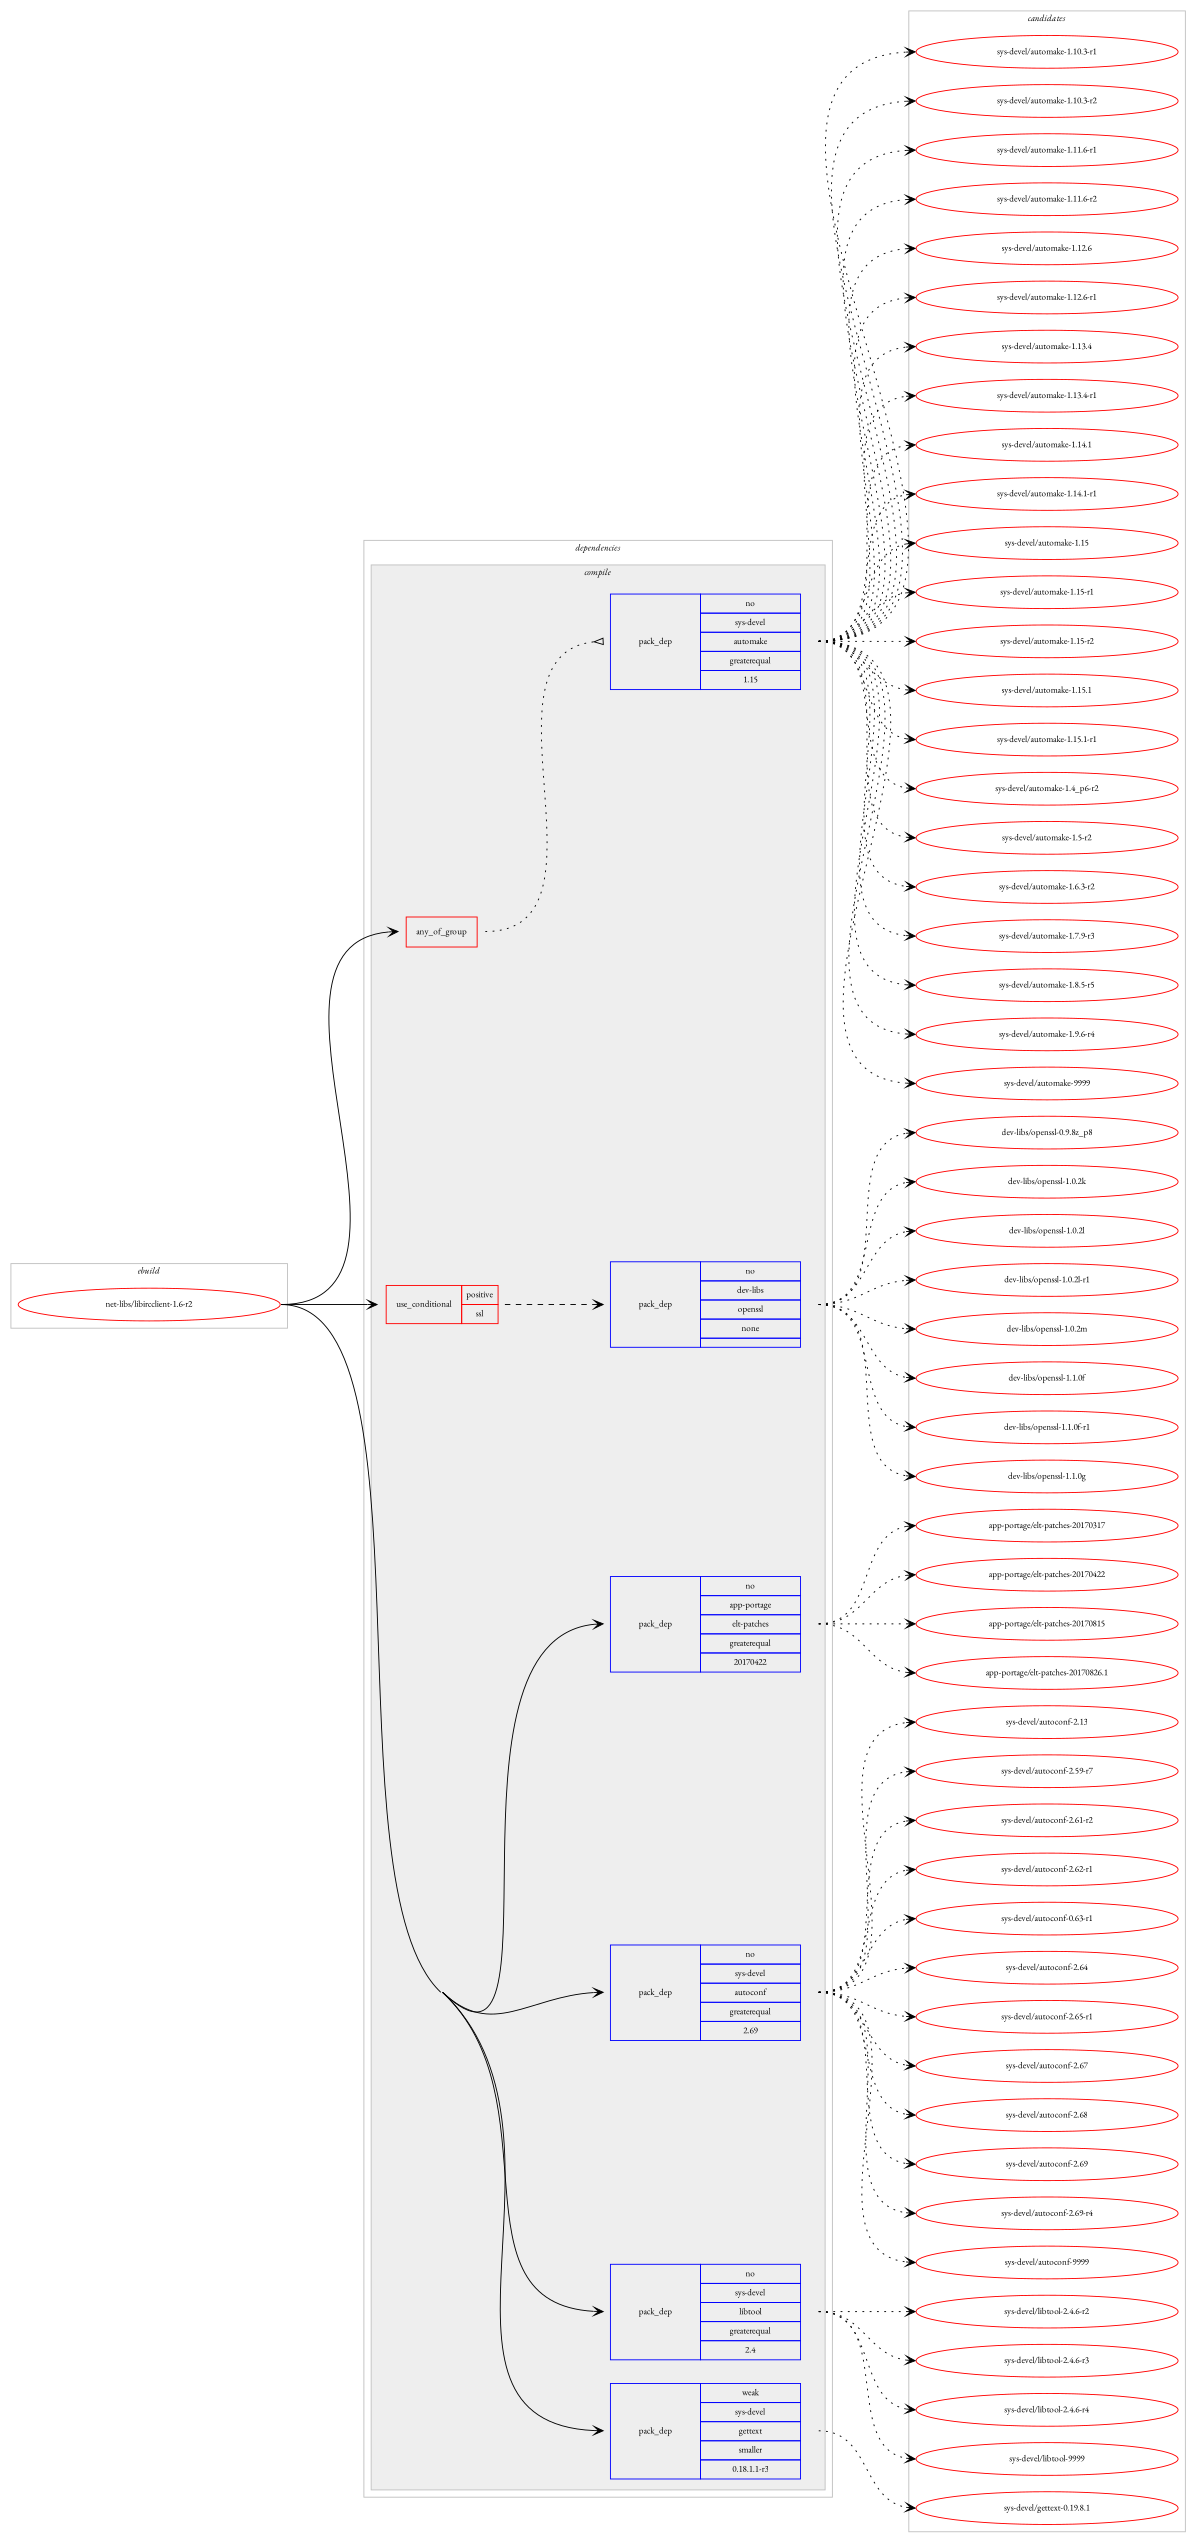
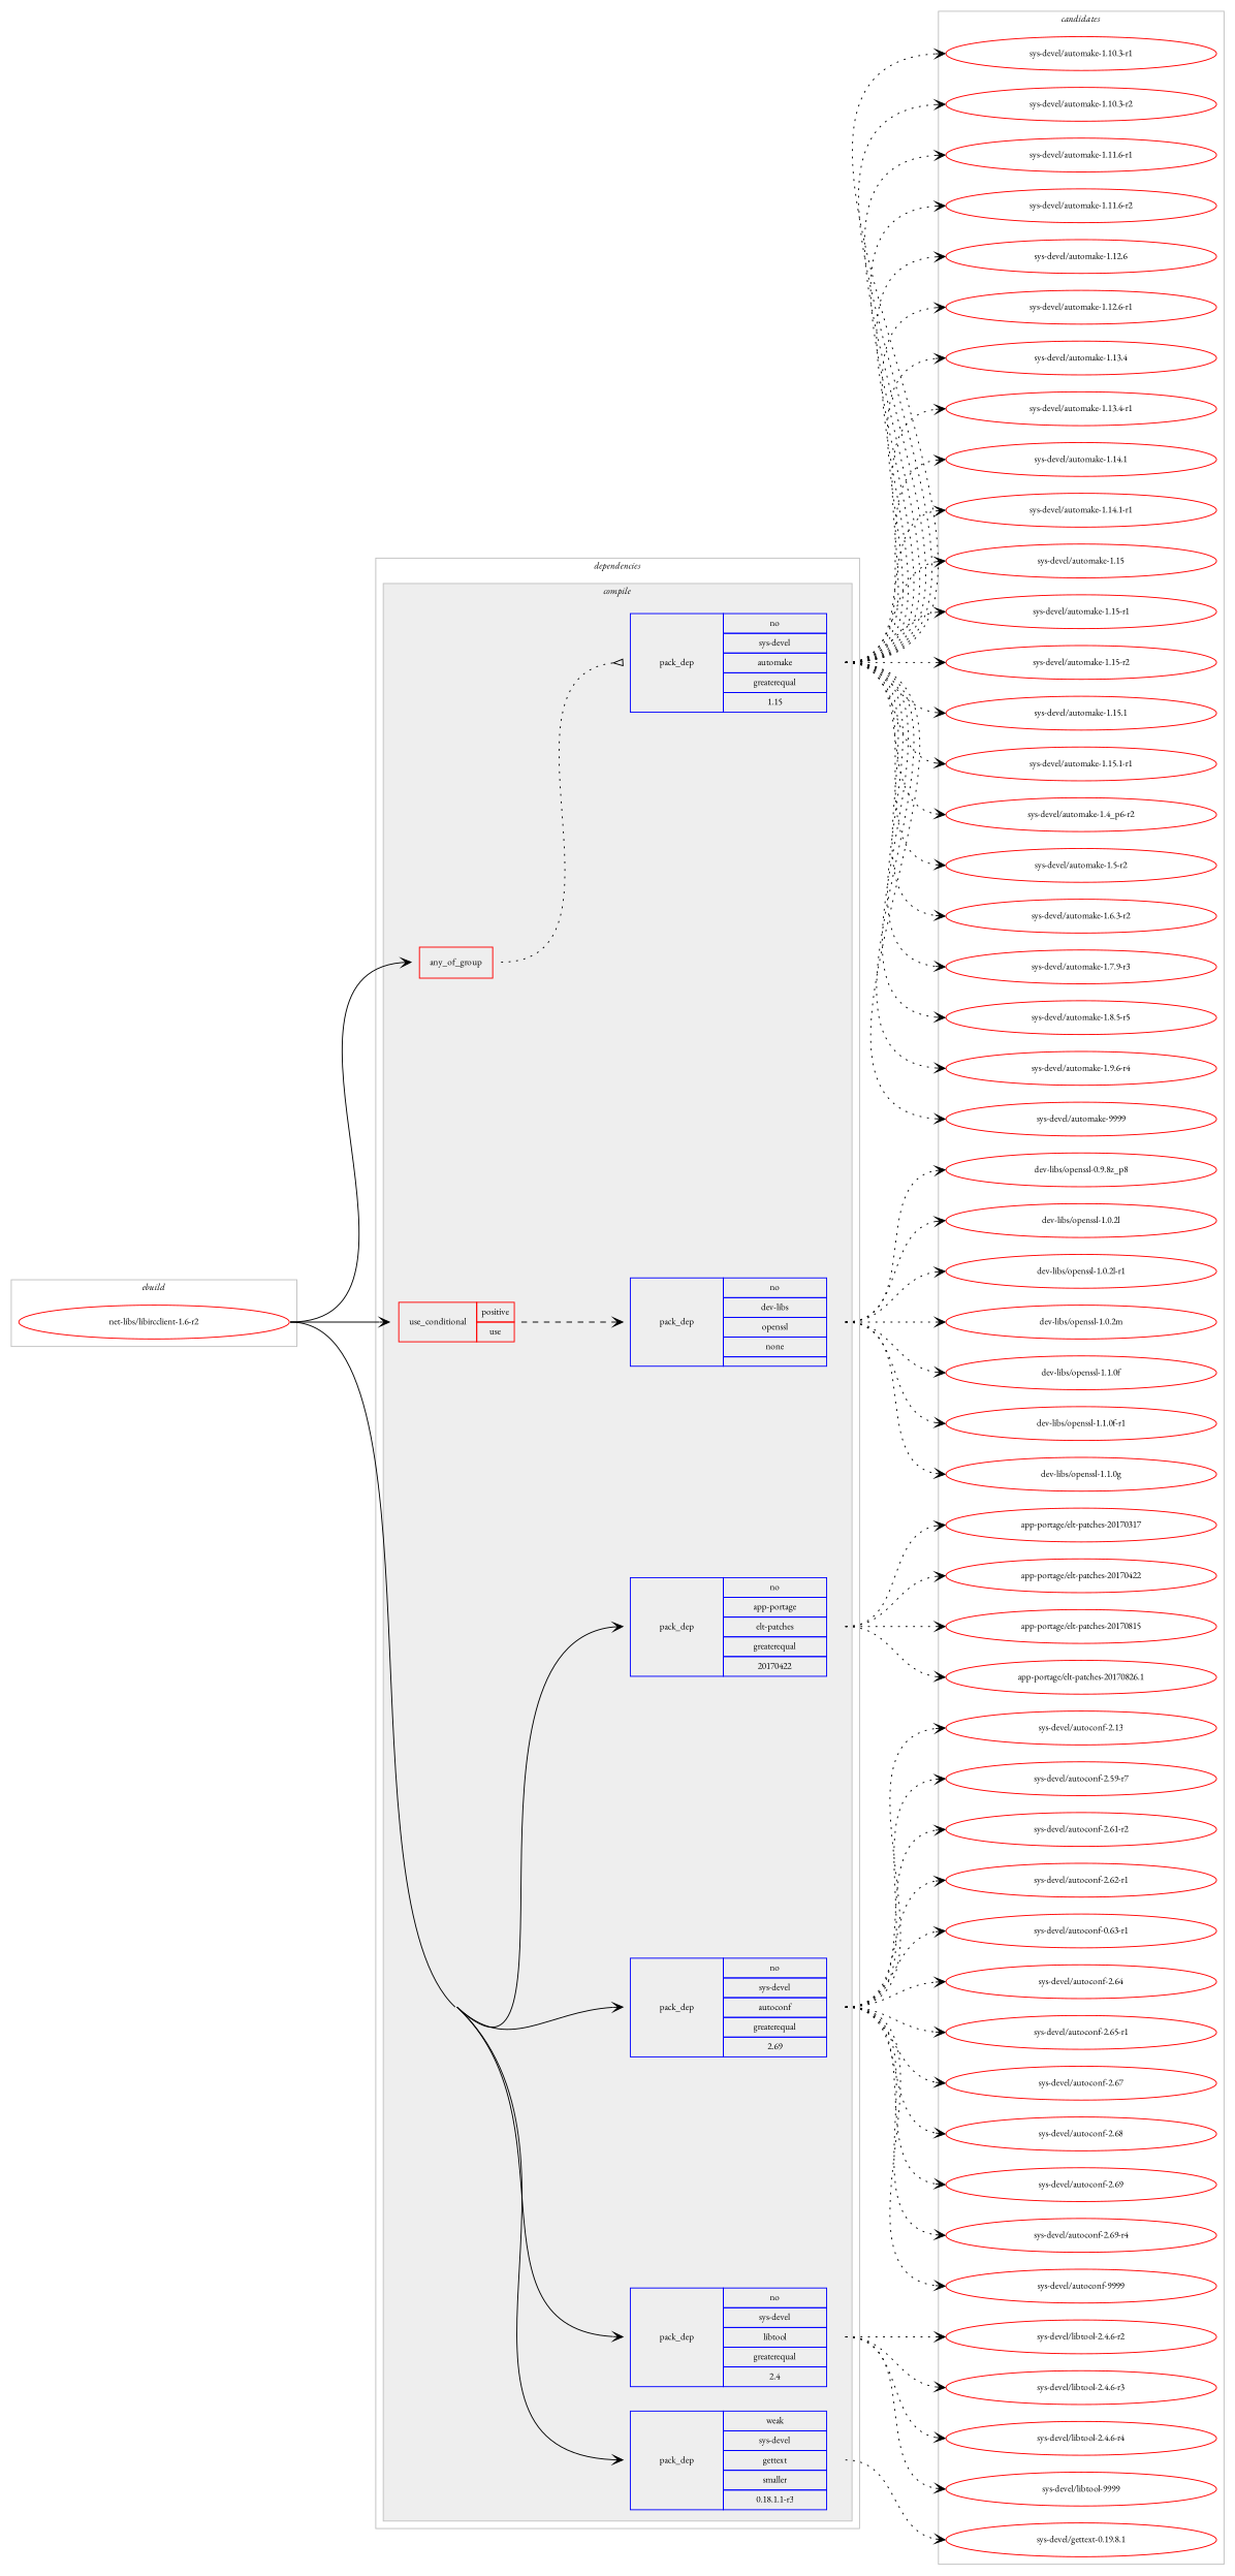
  digraph {
    compound=true
    concentrate=true
    fontname="EB Garamond"
    fontsize=10
    newrank=true
    rankdir=LR
    ranksep=1.5
    node [color=red fontname="EB Garamond" fontsize=10]
    edge [arrowhead=vee fontname="EB Garamond" headport=w style=dotted tailport=e weight=100]
    n1 [label="net-libs/libircclient-1.6-r2" width=4]
    n2 [color=blue label=<<TABLE BORDER="0" CELLBORDER="1" CELLSPACING="0" CELLPADDING="4" WIDTH="220"><TR><TD ROWSPAN="6" CELLPADDING="30">pack_dep</TD></TR><TR><TD WIDTH="110">no</TD></TR><TR><TD>sys-devel</TD></TR><TR><TD>automake</TD></TR><TR><TD>greaterequal</TD></TR><TR><TD>1.15</TD></TR></TABLE>> shape=none]
    n3 [label=<<TABLE BORDER="0" CELLBORDER="1" CELLSPACING="0" CELLPADDING="4"><TR><TD CELLPADDING="10">any_of_group</TD></TR></TABLE>> shape=none]
    n4 [color=blue label=<<TABLE BORDER="0" CELLBORDER="1" CELLSPACING="0" CELLPADDING="4" WIDTH="220"><TR><TD ROWSPAN="6" CELLPADDING="30">pack_dep</TD></TR><TR><TD WIDTH="110">no</TD></TR><TR><TD>dev-libs</TD></TR><TR><TD>openssl</TD></TR><TR><TD>none</TD></TR><TR><TD></TD></TR></TABLE>> shape=none]
-   n5 [label=<<TABLE BORDER="0" CELLBORDER="1" CELLSPACING="0" CELLPADDING="4"><TR><TD ROWSPAN="3" CELLPADDING="10">use_conditional</TD></TR><TR><TD>positive</TD></TR><TR><TD>ssl</TD></TR></TABLE>> shape=none]
+   n5 [label=<<TABLE BORDER="0" CELLBORDER="1" CELLSPACING="0" CELLPADDING="4"><TR><TD ROWSPAN="3" CELLPADDING="10">use_conditional</TD></TR><TR><TD>positive</TD></TR><TR><TD>use</TD></TR></TABLE>> shape=none]
    n6 [color=blue label=<<TABLE BORDER="0" CELLBORDER="1" CELLSPACING="0" CELLPADDING="4" WIDTH="220"><TR><TD ROWSPAN="6" CELLPADDING="30">pack_dep</TD></TR><TR><TD WIDTH="110">no</TD></TR><TR><TD>app-portage</TD></TR><TR><TD>elt-patches</TD></TR><TR><TD>greaterequal</TD></TR><TR><TD>20170422</TD></TR></TABLE>> shape=none]
    n7 [color=blue label=<<TABLE BORDER="0" CELLBORDER="1" CELLSPACING="0" CELLPADDING="4" WIDTH="220"><TR><TD ROWSPAN="6" CELLPADDING="30">pack_dep</TD></TR><TR><TD WIDTH="110">no</TD></TR><TR><TD>sys-devel</TD></TR><TR><TD>autoconf</TD></TR><TR><TD>greaterequal</TD></TR><TR><TD>2.69</TD></TR></TABLE>> shape=none]
    n8 [color=blue label=<<TABLE BORDER="0" CELLBORDER="1" CELLSPACING="0" CELLPADDING="4" WIDTH="220"><TR><TD ROWSPAN="6" CELLPADDING="30">pack_dep</TD></TR><TR><TD WIDTH="110">no</TD></TR><TR><TD>sys-devel</TD></TR><TR><TD>libtool</TD></TR><TR><TD>greaterequal</TD></TR><TR><TD>2.4</TD></TR></TABLE>> shape=none]
    n9 [color=blue label=<<TABLE BORDER="0" CELLBORDER="1" CELLSPACING="0" CELLPADDING="4" WIDTH="220"><TR><TD ROWSPAN="6" CELLPADDING="30">pack_dep</TD></TR><TR><TD WIDTH="110">weak</TD></TR><TR><TD>sys-devel</TD></TR><TR><TD>gettext</TD></TR><TR><TD>smaller</TD></TR><TR><TD>0.18.1.1-r3</TD></TR></TABLE>> shape=none]
    n10 [label="sys-devel/automake-1.10.3-r1" width=4]
    n11 [label="sys-devel/automake-1.10.3-r2" width=4]
    n12 [label="sys-devel/automake-1.11.6-r1" width=4]
    n13 [label="sys-devel/automake-1.11.6-r2" width=4]
    n14 [label="sys-devel/automake-1.12.6" width=4]
    n15 [label="sys-devel/automake-1.12.6-r1" width=4]
    n16 [label="sys-devel/automake-1.13.4" width=4]
    n17 [label="sys-devel/automake-1.13.4-r1" width=4]
    n18 [label="sys-devel/automake-1.14.1" width=4]
    n19 [label="sys-devel/automake-1.14.1-r1" width=4]
    n20 [label="sys-devel/automake-1.15" width=4]
    n21 [label="sys-devel/automake-1.15-r1" width=4]
    n22 [label="sys-devel/automake-1.15-r2" width=4]
    n23 [label="sys-devel/automake-1.15.1" width=4]
    n24 [label="sys-devel/automake-1.15.1-r1" width=4]
    n25 [label="sys-devel/automake-1.4_p6-r2" width=4]
    n26 [label="sys-devel/automake-1.5-r2" width=4]
    n27 [label="sys-devel/automake-1.6.3-r2" width=4]
    n28 [label="sys-devel/automake-1.7.9-r3" width=4]
    n29 [label="sys-devel/automake-1.8.5-r5" width=4]
    n30 [label="sys-devel/automake-1.9.6-r4" width=4]
    n31 [label="sys-devel/automake-9999" width=4]
    n32 [label="dev-libs/openssl-0.9.8z_p8" width=4]
-   n33 [label="dev-libs/openssl-1.0.2k" width=4]
    n34 [label="dev-libs/openssl-1.0.2l" width=4]
    n35 [label="dev-libs/openssl-1.0.2l-r1" width=4]
    n36 [label="dev-libs/openssl-1.0.2m" width=4]
    n37 [label="dev-libs/openssl-1.1.0f" width=4]
    n38 [label="dev-libs/openssl-1.1.0f-r1" width=4]
    n39 [label="dev-libs/openssl-1.1.0g" width=4]
    n40 [label="app-portage/elt-patches-20170317" width=4]
    n41 [label="app-portage/elt-patches-20170422" width=4]
    n42 [label="app-portage/elt-patches-20170815" width=4]
    n43 [label="app-portage/elt-patches-20170826.1" width=4]
    n44 [label="sys-devel/autoconf-2.13" width=4]
    n45 [label="sys-devel/autoconf-2.59-r7" width=4]
    n46 [label="sys-devel/autoconf-2.61-r2" width=4]
    n47 [label="sys-devel/autoconf-2.62-r1" width=4]
    n48 [label="sys-devel/autoconf-0.63-r1" width=4]
    n49 [label="sys-devel/autoconf-2.64" width=4]
    n50 [label="sys-devel/autoconf-2.65-r1" width=4]
    n51 [label="sys-devel/autoconf-2.67" width=4]
    n52 [label="sys-devel/autoconf-2.68" width=4]
    n53 [label="sys-devel/autoconf-2.69" width=4]
    n54 [label="sys-devel/autoconf-2.69-r4" width=4]
    n55 [label="sys-devel/autoconf-9999" width=4]
    n56 [label="sys-devel/libtool-2.4.6-r2" width=4]
    n57 [label="sys-devel/libtool-2.4.6-r3" width=4]
    n58 [label="sys-devel/libtool-2.4.6-r4" width=4]
    n59 [label="sys-devel/libtool-9999" width=4]
    n60 [label="sys-devel/gettext-0.19.8.1" width=4]
    subgraph cluster_1 {
      color=gray
      label=<<i>ebuild</i>>
      rank=same
      n1
    }
    subgraph cluster_2 {
      color=gray
      label=<<i>dependencies</i>>
      subgraph cluster_3 {
        color=gray
        fillcolor="#eeeeee"
        label=<<i>compile</i>>
        style=filled
        subgraph sub_4 {
          color=gray
          fillcolor="#eeeeee"
          label=<<i>compile</i>>
          style=filled
          n3
          subgraph sub_5 {
            color=gray
            fillcolor="#eeeeee"
            label=<<i>compile</i>>
            style=filled
            n2
          }
        }
        subgraph sub_6 {
          color=gray
          fillcolor="#eeeeee"
          label=<<i>compile</i>>
          style=filled
          n5
          subgraph sub_7 {
            color=gray
            fillcolor="#eeeeee"
            label=<<i>compile</i>>
            style=filled
            n4
          }
        }
        subgraph sub_8 {
          color=gray
          fillcolor="#eeeeee"
          label=<<i>compile</i>>
          style=filled
          n6
        }
        subgraph sub_9 {
          color=gray
          fillcolor="#eeeeee"
          label=<<i>compile</i>>
          style=filled
          n7
        }
        subgraph sub_10 {
          color=gray
          fillcolor="#eeeeee"
          label=<<i>compile</i>>
          style=filled
          n8
        }
        subgraph sub_11 {
          color=gray
          fillcolor="#eeeeee"
          label=<<i>compile</i>>
          style=filled
          n9
        }
      }
      subgraph cluster_12 {
        color=gray
        fillcolor="#eeeeee"
        label=<<i>compile and run</i>>
        style=filled
      }
      subgraph cluster_13 {
        color=gray
        fillcolor="#eeeeee"
        label=<<i>run</i>>
        style=filled
      }
    }
    subgraph cluster_14 {
      color=gray
      label=<<i>candidates</i>>
      rank=same
      subgraph sub_15 {
        color=black
        label=<<i>candidates</i>>
        nodesep=1
        rank=same
        n10
        n11
        n12
        n13
        n14
        n15
        n16
        n17
        n18
        n19
        n20
        n21
        n22
        n23
        n24
        n25
        n26
        n27
        n28
        n29
        n30
        n31
      }
      subgraph sub_16 {
        color=black
        label=<<i>candidates</i>>
        nodesep=1
        rank=same
        n32
-       n33
        n34
        n35
        n36
        n37
        n38
        n39
      }
      subgraph sub_17 {
        color=black
        label=<<i>candidates</i>>
        nodesep=1
        rank=same
        n40
        n41
        n42
        n43
      }
      subgraph sub_18 {
        color=black
        label=<<i>candidates</i>>
        nodesep=1
        rank=same
        n44
        n45
        n46
        n47
        n48
        n49
        n50
        n51
        n52
        n53
        n54
        n55
      }
      subgraph sub_19 {
        color=black
        label=<<i>candidates</i>>
        nodesep=1
        rank=same
        n56
        n57
        n58
        n59
      }
      subgraph sub_20 {
        color=black
        label=<<i>candidates</i>>
        nodesep=1
        rank=same
        n60
      }
    }
    n1 -> n3 [style=solid weight=20]
    n1 -> n5 [style=solid weight=20]
    n1 -> n6 [style=solid weight=20]
    n1 -> n7 [style=solid weight=20]
    n1 -> n8 [style=solid weight=20]
    n1 -> n9 [style=solid weight=20]
    n2 -> n10
    n2 -> n11
    n2 -> n12
    n2 -> n13
    n2 -> n14
    n2 -> n15
    n2 -> n16
    n2 -> n17
    n2 -> n18
    n2 -> n19
    n2 -> n20
    n2 -> n21
    n2 -> n22
    n2 -> n23
    n2 -> n24
    n2 -> n25
    n2 -> n26
    n2 -> n27
    n2 -> n28
    n2 -> n29
    n2 -> n30
    n2 -> n31
    n3 -> n2 [arrowhead=oinv weight=20]
    n4 -> n32
-   n4 -> n33
    n4 -> n34
    n4 -> n35
    n4 -> n36
    n4 -> n37
    n4 -> n38
    n4 -> n39
    n5 -> n4 [style=dashed weight=20]
    n6 -> n40
    n6 -> n41
    n6 -> n42
    n6 -> n43
    n7 -> n44
    n7 -> n45
    n7 -> n46
    n7 -> n47
    n7 -> n48
    n7 -> n49
    n7 -> n50
    n7 -> n51
    n7 -> n52
    n7 -> n53
    n7 -> n54
    n7 -> n55
    n8 -> n56
    n8 -> n57
    n8 -> n58
    n8 -> n59
    n9 -> n60
  }
